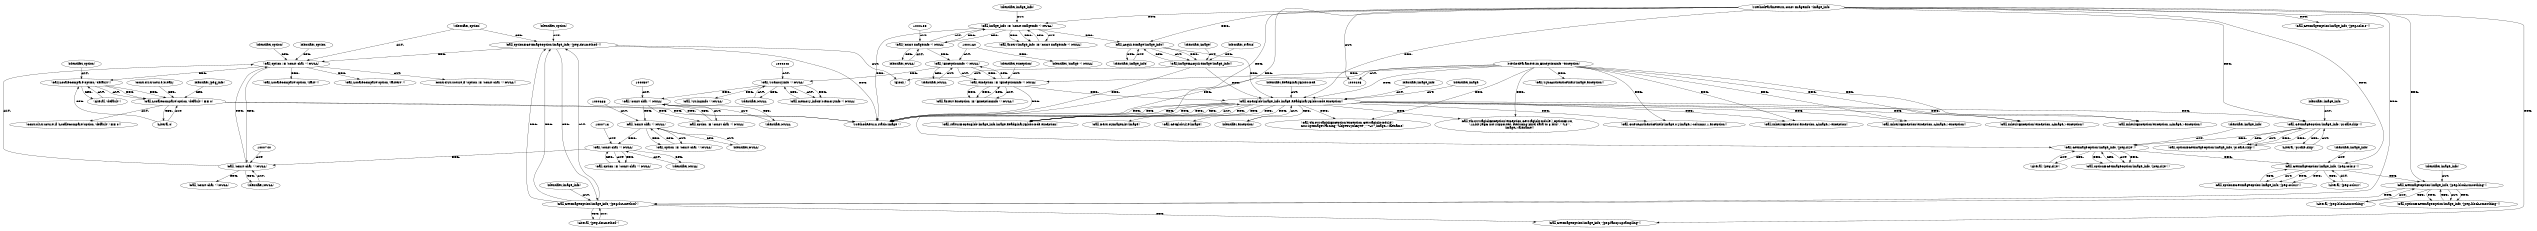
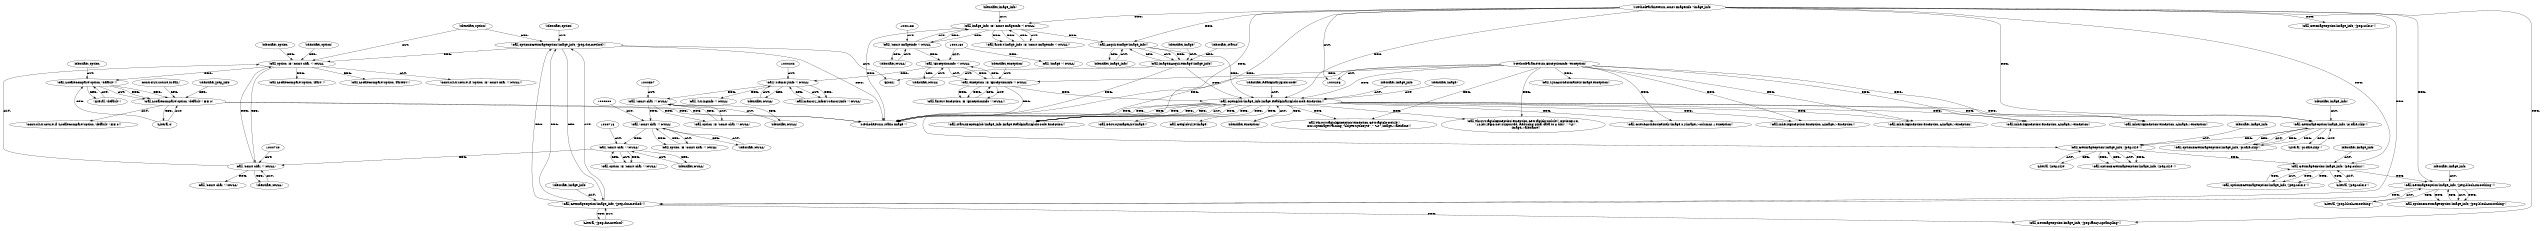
  digraph {
    fontname="DejaVu Serif"
    node [fontname="DejaVu Serif"]
    edge [fontname="DejaVu Serif"]
    n1 [label="(Call,LocaleCompare(option,\"default\"))"]
    n2 [label="(Call,LocaleCompare(option,\"default\") == 0)"]
    n3 [label="(Literal,\"default\")"]
    n4 [label="(MethodReturn,static Image *)"]
    n5 [label="(Literal,0)"]
    n6 [label="(ControlStructure,if (LocaleCompare(option,\"default\") == 0))"]
    n7 [label="(Call,option != (const char *) NULL)"]
    n8 [label="(Call,(const char *) NULL)"]
    n9 [label="(Call,LocaleCompare(option,\"ifast\"))"]
    n10 [label="(Call,LocaleCompare(option,\"fastest\"))"]
    n11 [label="(ControlStructure,if (option != (const char *) NULL))"]
    n12 [label="(Call,(const char *) NULL)"]
    n13 [label="(Identifier,NULL)"]
    n14 [label="(Call,option=GetImageOption(image_info,\"jpeg:dct-method\"))"]
    n15 [label="(Call,GetImageOption(image_info,\"jpeg:dct-method\"))"]
    n16 [label="(Block,)"]
    n17 [label="(Literal,\"jpeg:dct-method\")"]
    n18 [label="(Call,GetImageOption(image_info,\"jpeg:fancy-upsampling\"))"]
    n19 [label="(Call,GetImageOption(image_info,\"jpeg:block-smoothing\"))"]
    n20 [label="(Literal,\"jpeg:block-smoothing\")"]
    n21 [label="(Call,option=GetImageOption(image_info,\"jpeg:block-smoothing\"))"]
    n22 [label="(Call,GetImageOption(image_info,\"jpeg:colors\"))"]
    n23 [label="(Literal,\"jpeg:colors\")"]
    n24 [label="(Call,option=GetImageOption(image_info,\"jpeg:colors\"))"]
    n25 [label="(Call,GetImageOption(image_info,\"jpeg:size\"))"]
    n26 [label="(Call,option=GetImageOption(image_info,\"jpeg:size\"))"]
    n27 [label="(Literal,\"jpeg:size\")"]
    n28 [label="(Call,GetImageOption(image_info,\"profile:skip\"))"]
    n29 [label="(Literal,\"profile:skip\")"]
    n30 [label="(Call,option=GetImageOption(image_info,\"profile:skip\"))"]
    n31 [label="(Call,OpenBlob(image_info,image,ReadBinaryBlobMode,exception))"]
    n32 [label="(Call,DestroyImageList(image))"]
    n33 [label="(Call,ThrowMagickException(exception,GetMagickModule(),\n          CorruptImageWarning,\"SkipToSyncByte\",\"`%s'\",image->filename))"]
    n34 [label="(Call,InheritException(exception,&image->exception))"]
    n35 [label="(Call,InheritException(exception,&image->exception))"]
    n36 [label="(Call,ThrowMagickException(exception,GetMagickModule(),OptionError,\n      \"12-bit JPEG not supported. Reducing pixel data to 8 bits\",\"`%s'\",\n      image->filename))"]
    n37 [label="(Call,InheritException(exception,&image->exception))"]
    n38 [label="(Call,GetBlobSize(image))"]
    n39 [label="(Identifier,exception)"]
    n40 [label="(Call,status=OpenBlob(image_info,image,ReadBinaryBlobMode,exception))"]
    n41 [label="(Call,InheritException(exception,&image->exception))"]
    n42 [label="(Call,QueueAuthenticPixels(image,0,y,image->columns,1,exception))"]
    n43 [label="(Call,AcquireImage(image_info))"]
    n44 [label="(Call,image=AcquireImage(image_info))"]
    n45 [label="(Identifier,image_info)"]
    n46 [label="(Call,image_info != (const ImageInfo *) NULL)"]
    n47 [label="(Call,(const ImageInfo *) NULL)"]
    n48 [label="(Call,assert(image_info != (const ImageInfo *) NULL))"]
    n49 [label="(Call,(ExceptionInfo *) NULL)"]
    n50 [label="(Identifier,NULL)"]
    n51 [label="(MethodParameterIn,const ImageInfo *image_info)"]
    n52 [label="(Call,GetImageOption(image_info,\"jpeg:colors\"))"]
    n53 [label=1000208]
    n54 [label="(Call,exception != (ExceptionInfo *) NULL)"]
    n55 [label="(Call,(MemoryInfo *) NULL)"]
    n56 [label="(Identifier,NULL)"]
    n57 [label="(Call,assert(exception != (ExceptionInfo *) NULL))"]
    n58 [label="(MethodParameterIn,ExceptionInfo *exception)"]
    n59 [label="(Call,SyncAuthenticPixels(image,exception))"]
    n60 [label="(Call,(const char *) NULL)"]
    n61 [label="(Call,memory_info=(MemoryInfo *) NULL)"]
    n62 [label="(Call,(StringInfo *) NULL)"]
    n63 [label="(Identifier,NULL)"]
-   n64 [label="(Identifier,(Image *) NULL)"]
+   n64 [label="(Call,(Image *) NULL)"]
    n65 [label="(Call,(const char *) NULL)"]
    n66 [label="(Call,option != (const char *) NULL)"]
    n67 [label="(Identifier,NULL)"]
    n68 [label="(Call,(const char *) NULL)"]
    n69 [label="(Call,option != (const char *) NULL)"]
    n70 [label="(Identifier,NULL)"]
    n71 [label="(Call,option != (const char *) NULL)"]
    n72 [label="(Identifier,NULL)"]
    n73 [label="(Identifier,image_info)"]
    n74 [label="(Identifier,image)"]
    n75 [label="(Identifier,image_info)"]
    n76 [label="(Identifier,image_info)"]
    n77 [label="(Identifier,image)"]
    n78 [label="(ControlStructure,break;)"]
    n79 [label="(Identifier,ReadBinaryBlobMode)"]
    n80 [label="(Identifier,option)"]
    n81 [label="(Identifier,exception)"]
    n82 [label="(Identifier,jpeg_info)"]
    n83 [label="(Identifier,image_info)"]
    n84 [label="(Identifier,status)"]
    n85 [label="(Identifier,option)"]
    n86 [label="(Identifier,option)"]
    n87 [label="(Identifier,image_info)"]
    n88 [label="(Identifier,image_info)"]
    n89 [label="(Identifier,option)"]
    n90 [label="(Identifier,option)"]
    n91 [label="(Identifier,image_info)"]
    1000133
    1000160
    1000740
    1000713
    1000688
    1000507
    1000242
    n1 -> n2 [label="AST: "]
    n1 -> n2 [label="DDG: "]
    n1 -> n2 [label="DDG: "]
    n1 -> n3 [label="CFG: "]
    n2 -> n4 [label="DDG: "]
    n2 -> n4 [label="DDG: "]
    n2 -> n5 [label="CFG: "]
    n2 -> n6 [label="AST: "]
    n3 -> n1 [label="AST: "]
    n5 -> n1 [label="CFG: "]
    n5 -> n2 [label="AST: "]
    n7 -> n1 [label="DDG: "]
    n7 -> n8 [label="CFG: "]
    n7 -> n9 [label="DDG: "]
    n7 -> n10 [label="DDG: "]
    n7 -> n11 [label="AST: "]
    n8 -> n7 [label="AST: "]
    n8 -> n7 [label="DDG: "]
    n8 -> n12 [label="DDG: "]
    n8 -> n13 [label="CFG: "]
    n13 -> n8 [label="AST: "]
    n14 -> n4 [label="DDG: "]
    n14 -> n7 [label="DDG: "]
    n14 -> n15 [label="CFG: "]
    n14 -> n16 [label="AST: "]
    n15 -> n14 [label="AST: "]
    n15 -> n14 [label="DDG: "]
    n15 -> n14 [label="DDG: "]
    n15 -> n17 [label="CFG: "]
    n15 -> n18 [label="DDG: "]
    n17 -> n15 [label="AST: "]
    n19 -> n15 [label="DDG: "]
    n19 -> n20 [label="CFG: "]
    n19 -> n21 [label="AST: "]
    n19 -> n21 [label="DDG: "]
    n19 -> n21 [label="DDG: "]
    n20 -> n19 [label="AST: "]
    n21 -> n19 [label="CFG: "]
    n22 -> n19 [label="DDG: "]
    n22 -> n23 [label="CFG: "]
    n22 -> n24 [label="AST: "]
    n22 -> n24 [label="DDG: "]
    n22 -> n24 [label="DDG: "]
    n23 -> n22 [label="AST: "]
    n24 -> n22 [label="CFG: "]
    n25 -> n22 [label="DDG: "]
    n25 -> n26 [label="AST: "]
    n25 -> n26 [label="DDG: "]
    n25 -> n26 [label="DDG: "]
    n25 -> n27 [label="CFG: "]
    n26 -> n25 [label="CFG: "]
    n27 -> n25 [label="AST: "]
    n28 -> n25 [label="DDG: "]
    n28 -> n29 [label="CFG: "]
    n28 -> n30 [label="AST: "]
    n28 -> n30 [label="DDG: "]
    n28 -> n30 [label="DDG: "]
    n29 -> n28 [label="AST: "]
    n30 -> n28 [label="CFG: "]
    n31 -> n4 [label="DDG: "]
    n31 -> n4 [label="DDG: "]
    n31 -> n4 [label="DDG: "]
    n31 -> n28 [label="DDG: "]
    n31 -> n32 [label="DDG: "]
    n31 -> n33 [label="DDG: "]
    n31 -> n34 [label="DDG: "]
    n31 -> n35 [label="DDG: "]
    n31 -> n36 [label="DDG: "]
    n31 -> n37 [label="DDG: "]
    n31 -> n38 [label="DDG: "]
    n31 -> n39 [label="CFG: "]
    n31 -> n40 [label="AST: "]
    n31 -> n40 [label="DDG: "]
    n31 -> n40 [label="DDG: "]
    n31 -> n40 [label="DDG: "]
    n31 -> n40 [label="DDG: "]
    n31 -> n41 [label="DDG: "]
    n31 -> n42 [label="DDG: "]
    n39 -> n31 [label="AST: "]
    n40 -> n31 [label="CFG: "]
    n43 -> n31 [label="DDG: "]
    n43 -> n44 [label="AST: "]
    n43 -> n44 [label="DDG: "]
    n43 -> n45 [label="CFG: "]
    n44 -> n4 [label="DDG: "]
    n44 -> n16 [label="AST: "]
    n44 -> n31 [label="DDG: "]
    n44 -> n43 [label="CFG: "]
    n45 -> n43 [label="AST: "]
    n46 -> n4 [label="DDG: "]
    n46 -> n43 [label="DDG: "]
    n46 -> n47 [label="CFG: "]
    n46 -> n48 [label="AST: "]
    n46 -> n48 [label="DDG: "]
    n46 -> n48 [label="DDG: "]
    n47 -> n46 [label="AST: "]
    n47 -> n46 [label="DDG: "]
    n47 -> n49 [label="DDG: "]
    n47 -> n50 [label="CFG: "]
    n48 -> n46 [label="CFG: "]
    n49 -> n54 [label="AST: "]
    n49 -> n54 [label="DDG: "]
    n49 -> n55 [label="DDG: "]
    n49 -> n56 [label="CFG: "]
    n50 -> n47 [label="AST: "]
    n51 -> n4 [label="DDG: "]
    n51 -> n15 [label="DDG: "]
    n51 -> n18 [label="DDG: "]
    n51 -> n19 [label="DDG: "]
    n51 -> n22 [label="DDG: "]
    n51 -> n25 [label="DDG: "]
    n51 -> n28 [label="DDG: "]
    n51 -> n31 [label="DDG: "]
    n51 -> n43 [label="DDG: "]
    n51 -> n46 [label="DDG: "]
    n51 -> n52 [label="DDG: "]
    n51 -> n53 [label="AST: "]
    n54 -> n4 [label="DDG: "]
    n54 -> n31 [label="DDG: "]
    n54 -> n49 [label="CFG: "]
    n54 -> n57 [label="AST: "]
    n54 -> n57 [label="DDG: "]
    n54 -> n57 [label="DDG: "]
    n55 -> n60 [label="DDG: "]
    n55 -> n61 [label="AST: "]
    n55 -> n61 [label="DDG: "]
    n55 -> n62 [label="DDG: "]
    n55 -> n63 [label="CFG: "]
    n56 -> n49 [label="AST: "]
    n57 -> n54 [label="CFG: "]
    n58 -> n4 [label="DDG: "]
    n58 -> n31 [label="DDG: "]
    n58 -> n33 [label="DDG: "]
    n58 -> n34 [label="DDG: "]
    n58 -> n35 [label="DDG: "]
    n58 -> n36 [label="DDG: "]
    n58 -> n37 [label="DDG: "]
    n58 -> n41 [label="DDG: "]
    n58 -> n42 [label="DDG: "]
    n58 -> n53 [label="AST: "]
    n58 -> n54 [label="DDG: "]
    n58 -> n59 [label="DDG: "]
    n60 -> n68 [label="DDG: "]
    n60 -> n71 [label="AST: "]
    n60 -> n71 [label="DDG: "]
    n60 -> n72 [label="CFG: "]
    n61 -> n55 [label="CFG: "]
    n63 -> n55 [label="AST: "]
    n65 -> n8 [label="DDG: "]
    n65 -> n66 [label="AST: "]
    n65 -> n66 [label="DDG: "]
    n65 -> n67 [label="CFG: "]
    n66 -> n65 [label="CFG: "]
    n67 -> n65 [label="AST: "]
    n68 -> n65 [label="DDG: "]
    n68 -> n69 [label="AST: "]
    n68 -> n69 [label="DDG: "]
    n68 -> n70 [label="CFG: "]
    n69 -> n68 [label="CFG: "]
    n70 -> n68 [label="AST: "]
    n71 -> n60 [label="CFG: "]
    n72 -> n60 [label="AST: "]
    n73 -> n25 [label="AST: "]
    n74 -> n44 [label="AST: "]
    n75 -> n28 [label="AST: "]
    n76 -> n31 [label="AST: "]
    n77 -> n31 [label="AST: "]
    n78 -> n2 [label="CFG: "]
    n79 -> n31 [label="AST: "]
    n80 -> n7 [label="CFG: "]
    n81 -> n54 [label="AST: "]
    n82 -> n2 [label="CFG: "]
    n83 -> n22 [label="AST: "]
    n84 -> n44 [label="CFG: "]
    n85 -> n7 [label="AST: "]
    n85 -> n14 [label="CFG: "]
    n86 -> n1 [label="AST: "]
    n87 -> n46 [label="AST: "]
    n88 -> n15 [label="AST: "]
    n89 -> n7 [label="CFG: "]
    n90 -> n14 [label="AST: "]
    n91 -> n19 [label="AST: "]
    1000133 -> n47 [label="AST: "]
    1000160 -> n49 [label="AST: "]
    1000160 -> n64 [label="DDG: "]
    1000740 -> n8 [label="AST: "]
    1000713 -> n65 [label="AST: "]
    1000688 -> n68 [label="AST: "]
    1000507 -> n60 [label="AST: "]
    1000242 -> n55 [label="AST: "]
  }
